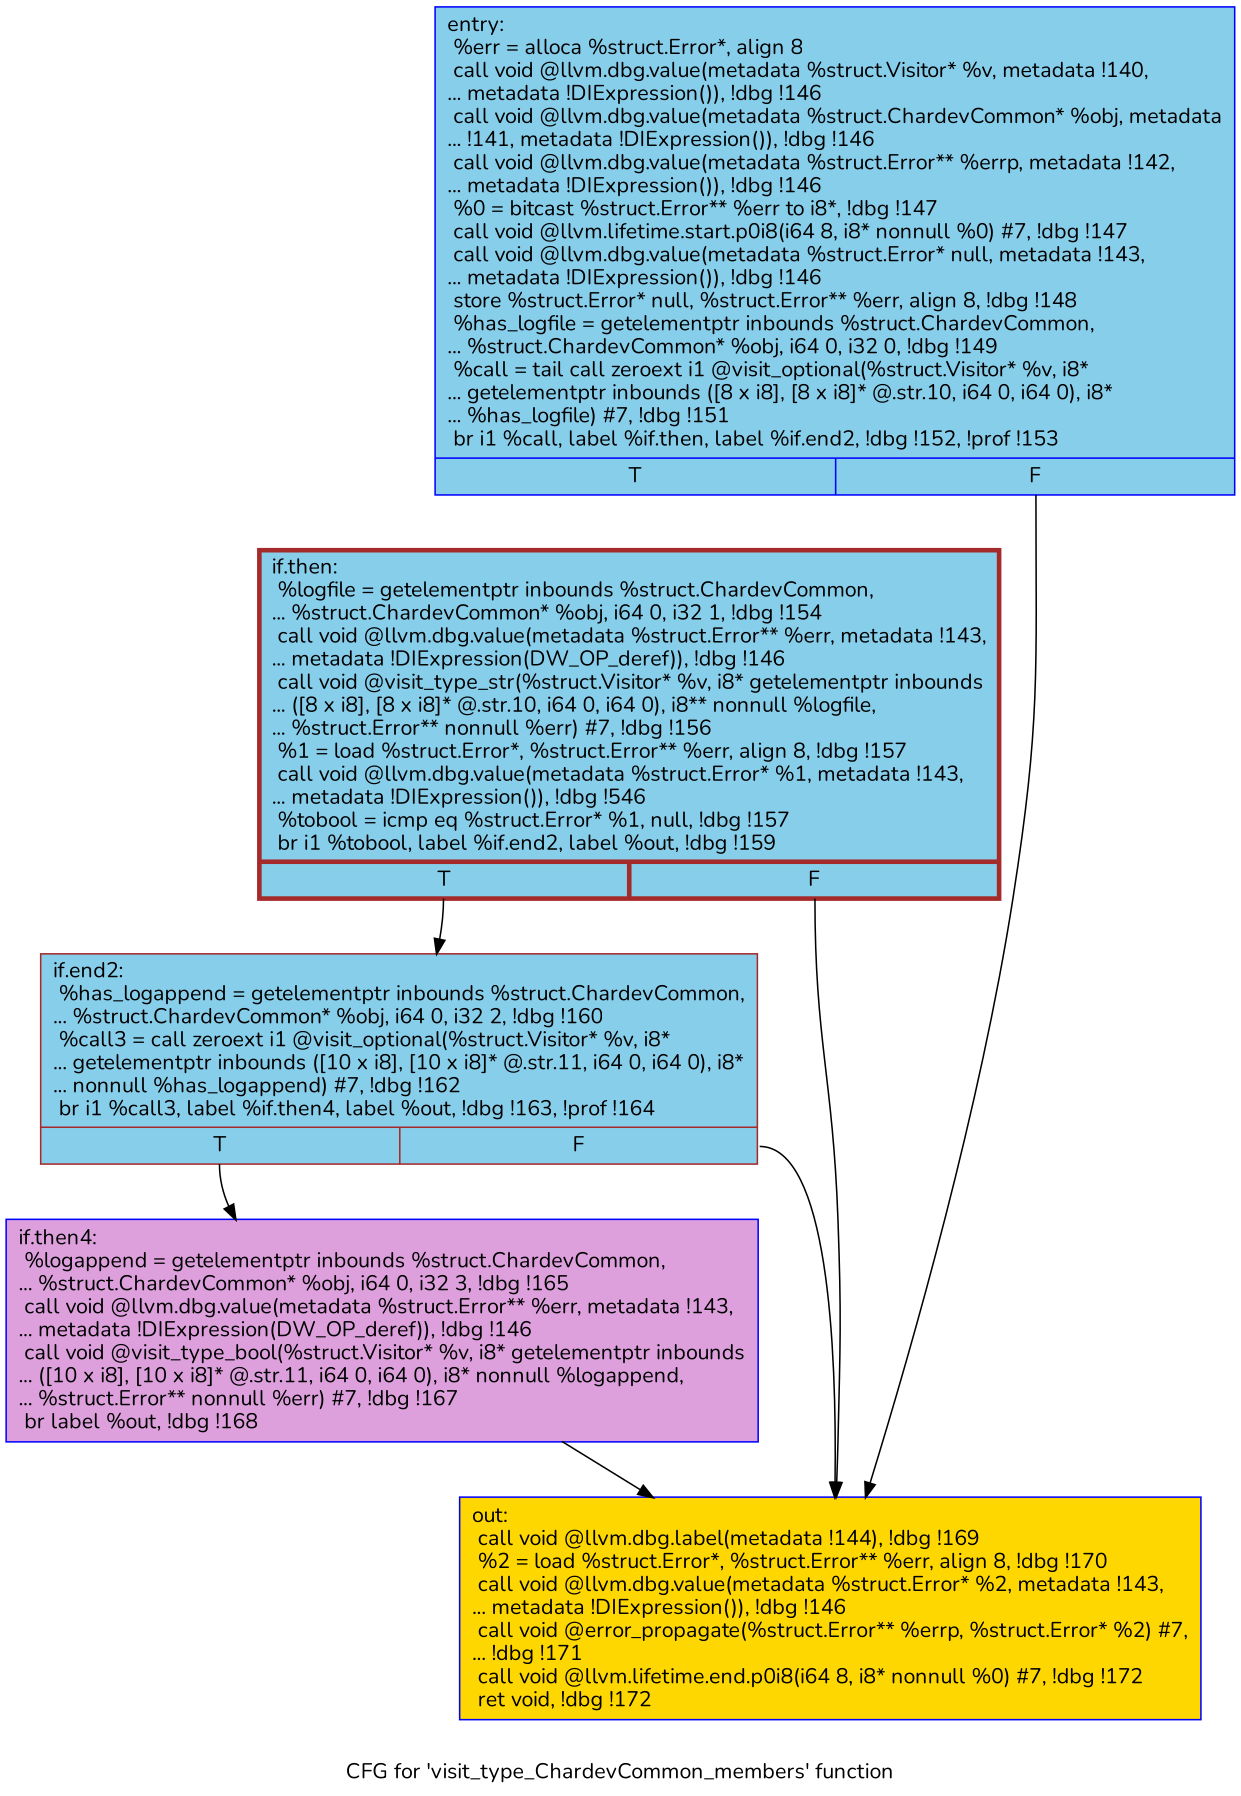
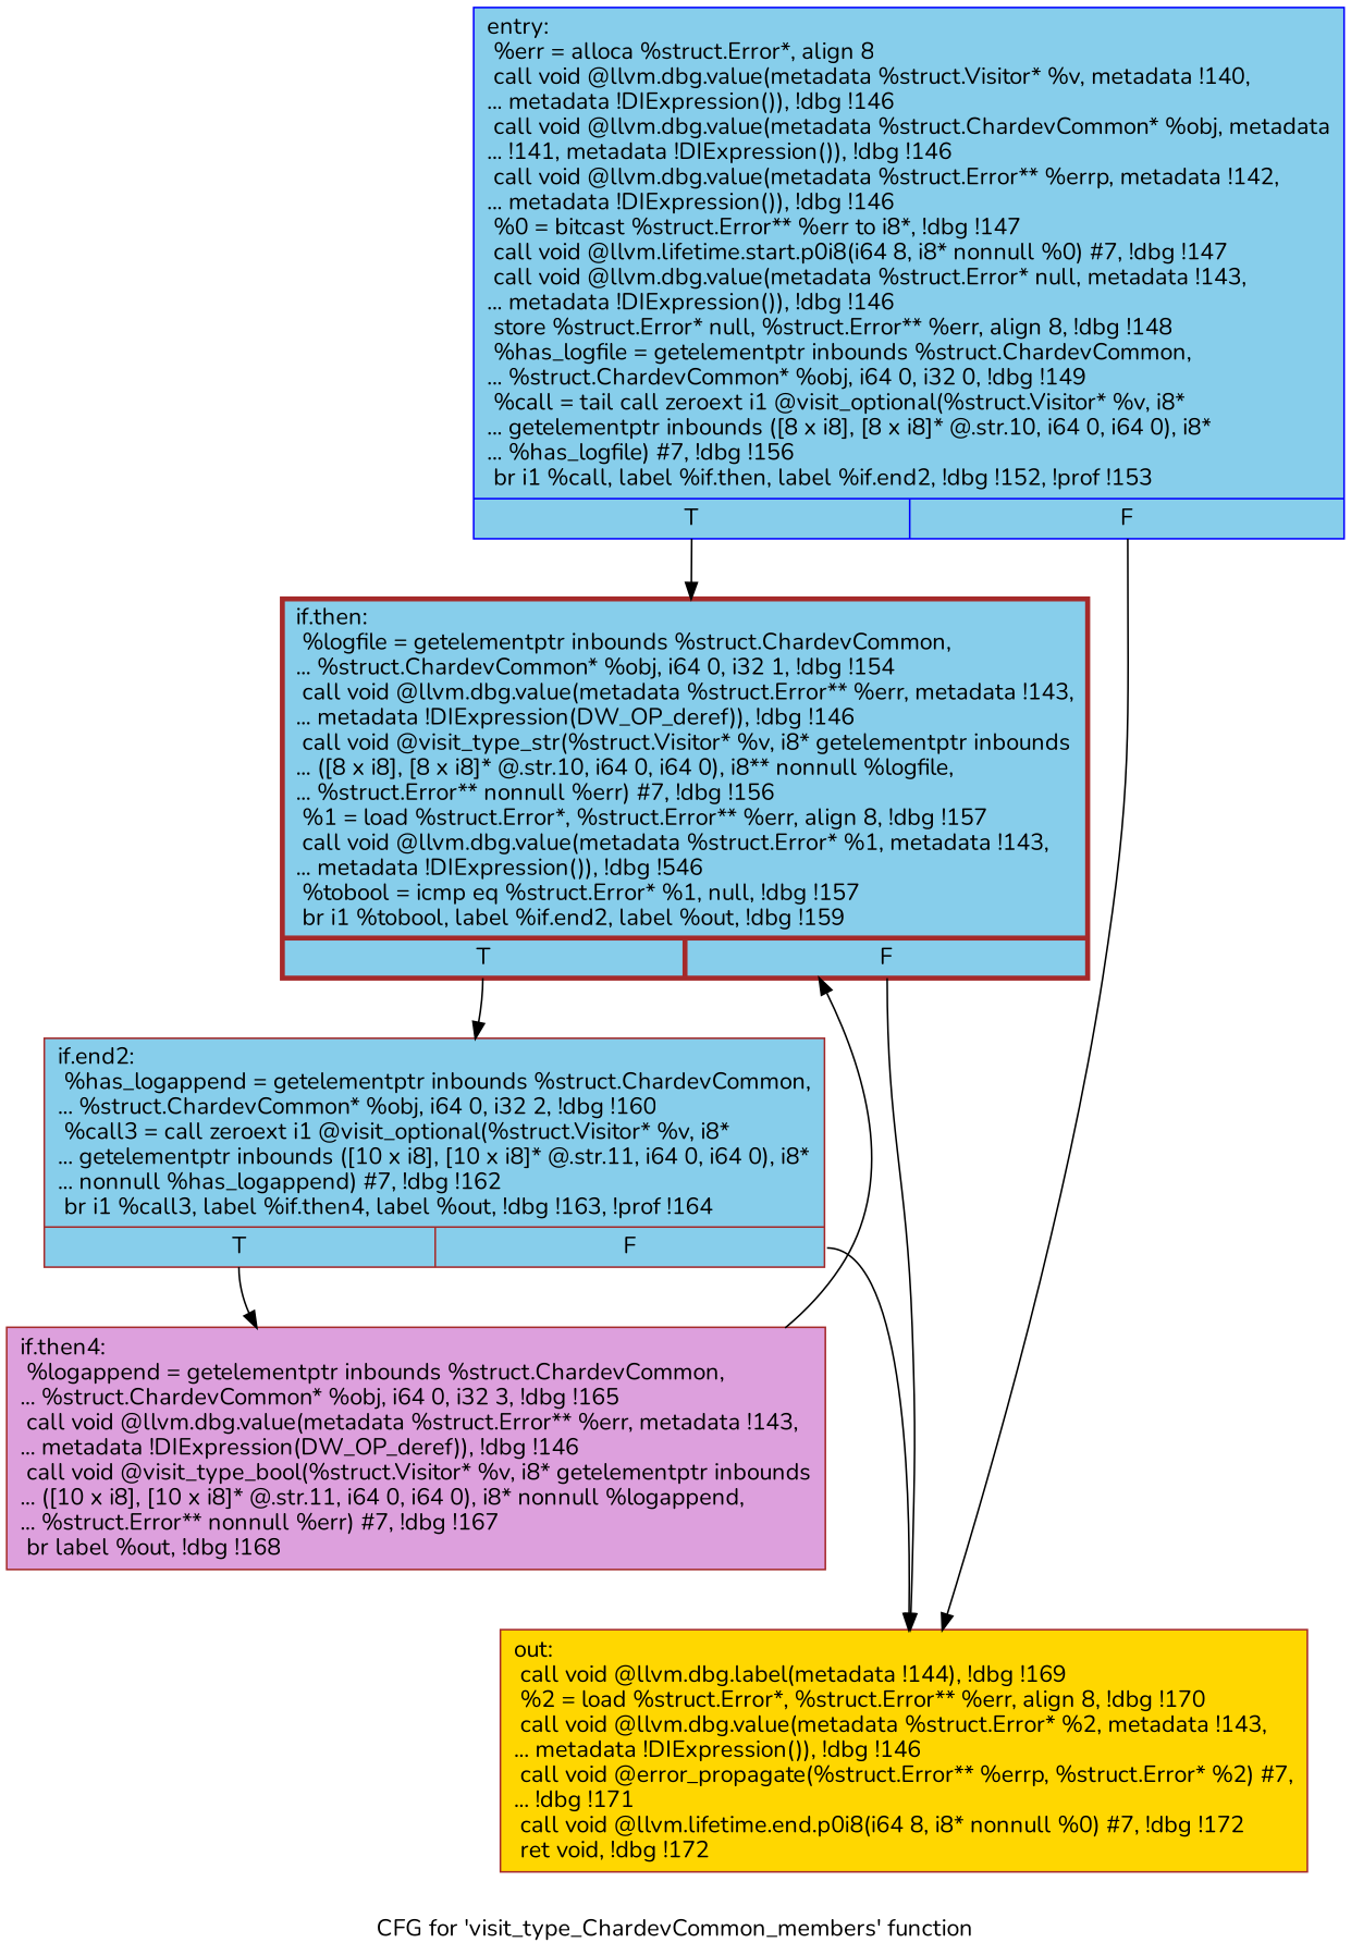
  digraph {
    fontname=Nunito
    label="CFG for 'visit_type_ChardevCommon_members' function"
    node [color=blue fillcolor=skyblue fontname=Nunito shape=record style=filled]
    edge [fontname=Nunito tailport=s0]
-   n1 [label="{entry:\l  %err = alloca %struct.Error*, align 8\l  call void @llvm.dbg.value(metadata %struct.Visitor* %v, metadata !140,\l... metadata !DIExpression()), !dbg !146\l  call void @llvm.dbg.value(metadata %struct.ChardevCommon* %obj, metadata\l... !141, metadata !DIExpression()), !dbg !146\l  call void @llvm.dbg.value(metadata %struct.Error** %errp, metadata !142,\l... metadata !DIExpression()), !dbg !146\l  %0 = bitcast %struct.Error** %err to i8*, !dbg !147\l  call void @llvm.lifetime.start.p0i8(i64 8, i8* nonnull %0) #7, !dbg !147\l  call void @llvm.dbg.value(metadata %struct.Error* null, metadata !143,\l... metadata !DIExpression()), !dbg !146\l  store %struct.Error* null, %struct.Error** %err, align 8, !dbg !148\l  %has_logfile = getelementptr inbounds %struct.ChardevCommon,\l... %struct.ChardevCommon* %obj, i64 0, i32 0, !dbg !149\l  %call = tail call zeroext i1 @visit_optional(%struct.Visitor* %v, i8*\l... getelementptr inbounds ([8 x i8], [8 x i8]* @.str.10, i64 0, i64 0), i8*\l... %has_logfile) #7, !dbg !151\l  br i1 %call, label %if.then, label %if.end2, !dbg !152, !prof !153\l|{<s0>T|<s1>F}}"]
+   n1 [label="{entry:\l  %err = alloca %struct.Error*, align 8\l  call void @llvm.dbg.value(metadata %struct.Visitor* %v, metadata !140,\l... metadata !DIExpression()), !dbg !146\l  call void @llvm.dbg.value(metadata %struct.ChardevCommon* %obj, metadata\l... !141, metadata !DIExpression()), !dbg !146\l  call void @llvm.dbg.value(metadata %struct.Error** %errp, metadata !142,\l... metadata !DIExpression()), !dbg !146\l  %0 = bitcast %struct.Error** %err to i8*, !dbg !147\l  call void @llvm.lifetime.start.p0i8(i64 8, i8* nonnull %0) #7, !dbg !147\l  call void @llvm.dbg.value(metadata %struct.Error* null, metadata !143,\l... metadata !DIExpression()), !dbg !146\l  store %struct.Error* null, %struct.Error** %err, align 8, !dbg !148\l  %has_logfile = getelementptr inbounds %struct.ChardevCommon,\l... %struct.ChardevCommon* %obj, i64 0, i32 0, !dbg !149\l  %call = tail call zeroext i1 @visit_optional(%struct.Visitor* %v, i8*\l... getelementptr inbounds ([8 x i8], [8 x i8]* @.str.10, i64 0, i64 0), i8*\l... %has_logfile) #7, !dbg !156\l  br i1 %call, label %if.then, label %if.end2, !dbg !152, !prof !153\l|{<s0>T|<s1>F}}"]
    n2 [color=brown label="{if.then:                                          \l  %logfile = getelementptr inbounds %struct.ChardevCommon,\l... %struct.ChardevCommon* %obj, i64 0, i32 1, !dbg !154\l  call void @llvm.dbg.value(metadata %struct.Error** %err, metadata !143,\l... metadata !DIExpression(DW_OP_deref)), !dbg !146\l  call void @visit_type_str(%struct.Visitor* %v, i8* getelementptr inbounds\l... ([8 x i8], [8 x i8]* @.str.10, i64 0, i64 0), i8** nonnull %logfile,\l... %struct.Error** nonnull %err) #7, !dbg !156\l  %1 = load %struct.Error*, %struct.Error** %err, align 8, !dbg !157\l  call void @llvm.dbg.value(metadata %struct.Error* %1, metadata !143,\l... metadata !DIExpression()), !dbg !546\l  %tobool = icmp eq %struct.Error* %1, null, !dbg !157\l  br i1 %tobool, label %if.end2, label %out, !dbg !159\l|{<s0>T|<s1>F}}" penwidth=3.0]
-   n3 [fillcolor=gold label="{out:                                              \l  call void @llvm.dbg.label(metadata !144), !dbg !169\l  %2 = load %struct.Error*, %struct.Error** %err, align 8, !dbg !170\l  call void @llvm.dbg.value(metadata %struct.Error* %2, metadata !143,\l... metadata !DIExpression()), !dbg !146\l  call void @error_propagate(%struct.Error** %errp, %struct.Error* %2) #7,\l... !dbg !171\l  call void @llvm.lifetime.end.p0i8(i64 8, i8* nonnull %0) #7, !dbg !172\l  ret void, !dbg !172\l}"]
+   n3 [color=brown fillcolor=gold label="{out:                                              \l  call void @llvm.dbg.label(metadata !144), !dbg !169\l  %2 = load %struct.Error*, %struct.Error** %err, align 8, !dbg !170\l  call void @llvm.dbg.value(metadata %struct.Error* %2, metadata !143,\l... metadata !DIExpression()), !dbg !146\l  call void @error_propagate(%struct.Error** %errp, %struct.Error* %2) #7,\l... !dbg !171\l  call void @llvm.lifetime.end.p0i8(i64 8, i8* nonnull %0) #7, !dbg !172\l  ret void, !dbg !172\l}"]
    n4 [color=brown label="{if.end2:                                          \l  %has_logappend = getelementptr inbounds %struct.ChardevCommon,\l... %struct.ChardevCommon* %obj, i64 0, i32 2, !dbg !160\l  %call3 = call zeroext i1 @visit_optional(%struct.Visitor* %v, i8*\l... getelementptr inbounds ([10 x i8], [10 x i8]* @.str.11, i64 0, i64 0), i8*\l... nonnull %has_logappend) #7, !dbg !162\l  br i1 %call3, label %if.then4, label %out, !dbg !163, !prof !164\l|{<s0>T|<s1>F}}"]
-   n5 [fillcolor=plum label="{if.then4:                                         \l  %logappend = getelementptr inbounds %struct.ChardevCommon,\l... %struct.ChardevCommon* %obj, i64 0, i32 3, !dbg !165\l  call void @llvm.dbg.value(metadata %struct.Error** %err, metadata !143,\l... metadata !DIExpression(DW_OP_deref)), !dbg !146\l  call void @visit_type_bool(%struct.Visitor* %v, i8* getelementptr inbounds\l... ([10 x i8], [10 x i8]* @.str.11, i64 0, i64 0), i8* nonnull %logappend,\l... %struct.Error** nonnull %err) #7, !dbg !167\l  br label %out, !dbg !168\l}"]
+   n5 [color=brown fillcolor=plum label="{if.then4:                                         \l  %logappend = getelementptr inbounds %struct.ChardevCommon,\l... %struct.ChardevCommon* %obj, i64 0, i32 3, !dbg !165\l  call void @llvm.dbg.value(metadata %struct.Error** %err, metadata !143,\l... metadata !DIExpression(DW_OP_deref)), !dbg !146\l  call void @visit_type_bool(%struct.Visitor* %v, i8* getelementptr inbounds\l... ([10 x i8], [10 x i8]* @.str.11, i64 0, i64 0), i8* nonnull %logappend,\l... %struct.Error** nonnull %err) #7, !dbg !167\l  br label %out, !dbg !168\l}"]
+   n1 -> n2
    n1 -> n3 [tailport=s1]
    n2 -> n3 [tailport=s1]
    n2 -> n4
    n4 -> n3 [tailport=s1]
    n4 -> n5
-   n5 -> n3
+   n5 -> n2
  }
